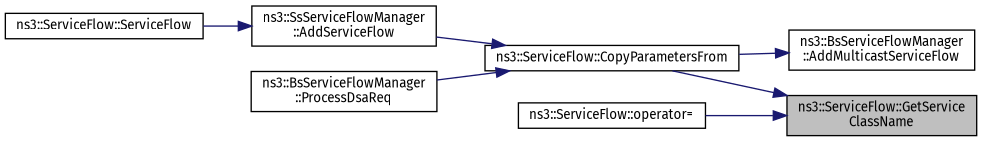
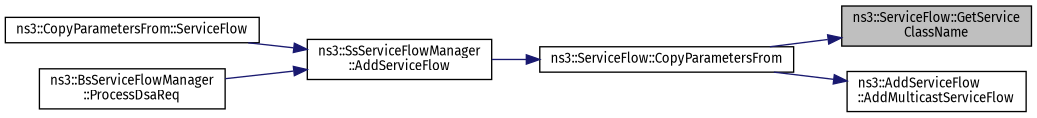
  digraph {
    fontname="Fira Sans"
    rankdir=RL
    node [color=black fillcolor=white fontname="Fira Sans" fontsize=10 shape=record style=filled]
    edge [color=midnightblue dir=back fontname="Fira Sans" fontsize=10 labelfontname=Helvetica labelfontsize=10 style=solid]
    n1 [fillcolor=grey75 fontcolor=black height=0.2 label="ns3::ServiceFlow::GetService\lClassName" width=0.4]
    n2 [height=0.2 label="ns3::ServiceFlow::CopyParametersFrom" width=0.4]
-   n3 [height=0.2 label="ns3::ServiceFlow::operator=" width=0.4]
-   n4 [height=0.2 label="ns3::ServiceFlow::ServiceFlow" width=0.4]
+   n4 [height=0.2 label="ns3::CopyParametersFrom::ServiceFlow" width=0.4]
    n5 [height=0.2 label="ns3::SsServiceFlowManager\l::AddServiceFlow" width=0.4]
    n6 [height=0.2 label="ns3::BsServiceFlowManager\l::ProcessDsaReq" width=0.4]
-   n7 [height=0.2 label="ns3::BsServiceFlowManager\l::AddMulticastServiceFlow" width=0.4]
+   n7 [height=0.2 label="ns3::AddServiceFlow\l::AddMulticastServiceFlow" width=0.4]
    n1 -> n2
-   n1 -> n3
    n2 -> n5
-   n2 -> n6
+   n5 -> n6
    n5 -> n4
    n7 -> n2
  }
